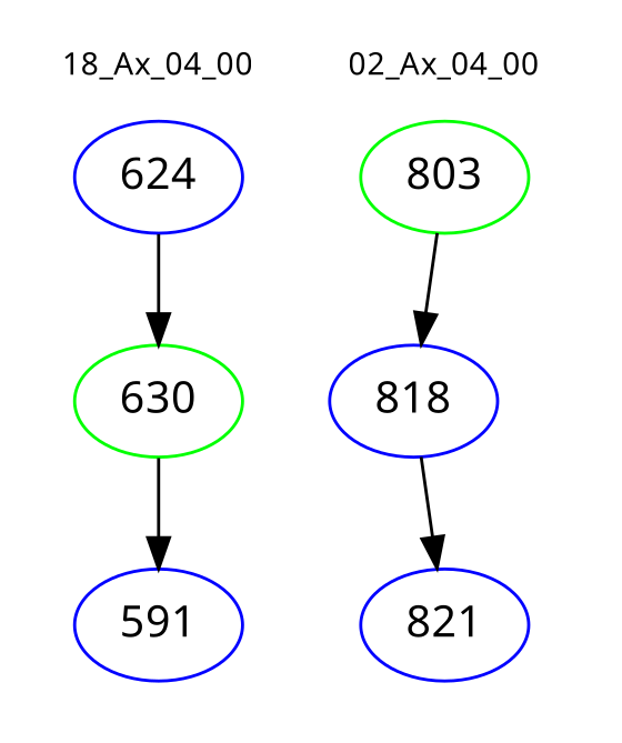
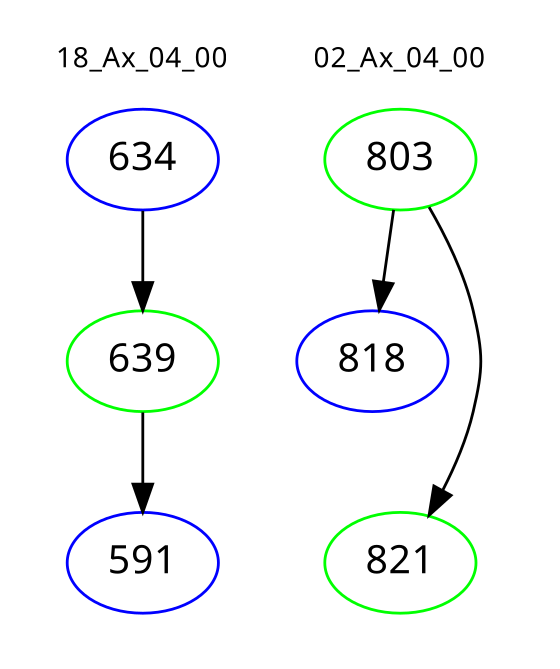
  digraph {
    fontname="Noto Sans"
    node [color=blue fontname="Noto Sans"]
    edge [color=black fontname="Noto Sans"]
-   n1 [label=624]
+   n1 [label=634]
    n2 [label=591]
-   n3 [color=green label=630]
+   n3 [color=green label=639]
    n4 [label=818]
    n5 [color=green label=803]
-   n6 [label=821]
+   n6 [color=green label=821]
    subgraph cluster_1 {
      color=white
      fontsize=10
      label="18_Ax_04_00"
      n1
      n2
      n3
    }
    subgraph cluster_2 {
      color=white
      fontsize=10
      label="02_Ax_04_00"
      n4
      n5
      n6
    }
    n1 -> n3
    n3 -> n2
-   n4 -> n6
+   n5 -> n6
    n5 -> n4
  }
